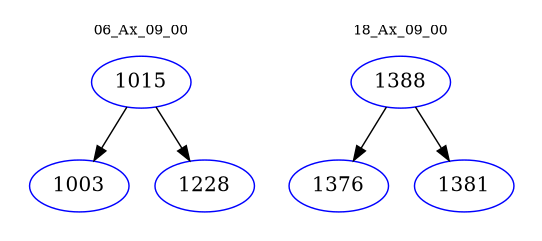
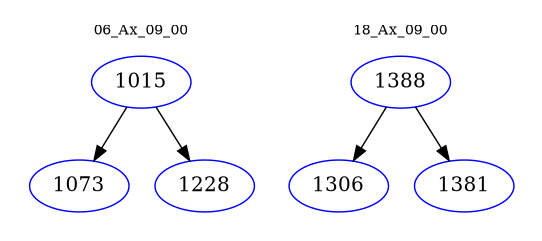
  digraph {
    node [color=blue]
    edge [color=black]
    n1 [label=1015]
-   n2 [label=1003]
+   n2 [label=1073]
    n3 [label=1228]
    n4 [label=1388]
-   n5 [label=1376]
+   n5 [label=1306]
    n6 [label=1381]
    subgraph cluster_1 {
      color=white
      fontsize=10
      label="06_Ax_09_00"
      n1
      n2
      n3
    }
    subgraph cluster_2 {
      color=white
      fontsize=10
      label="18_Ax_09_00"
      n4
      n5
      n6
    }
    n1 -> n2
    n1 -> n3
    n4 -> n5
    n4 -> n6
  }
